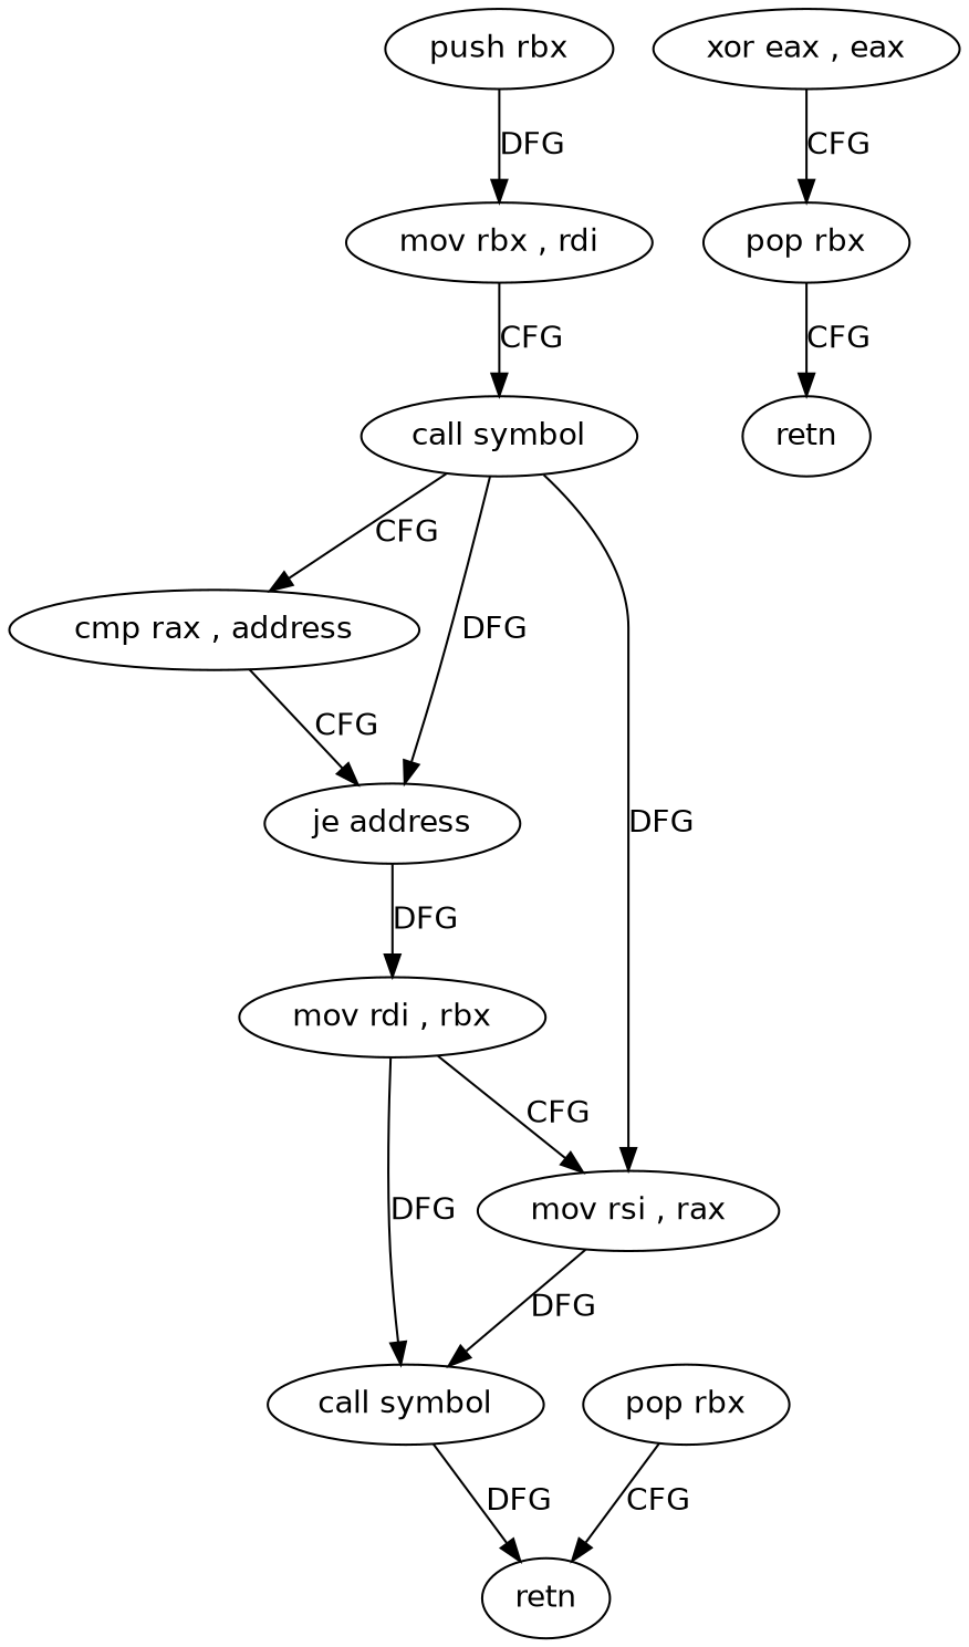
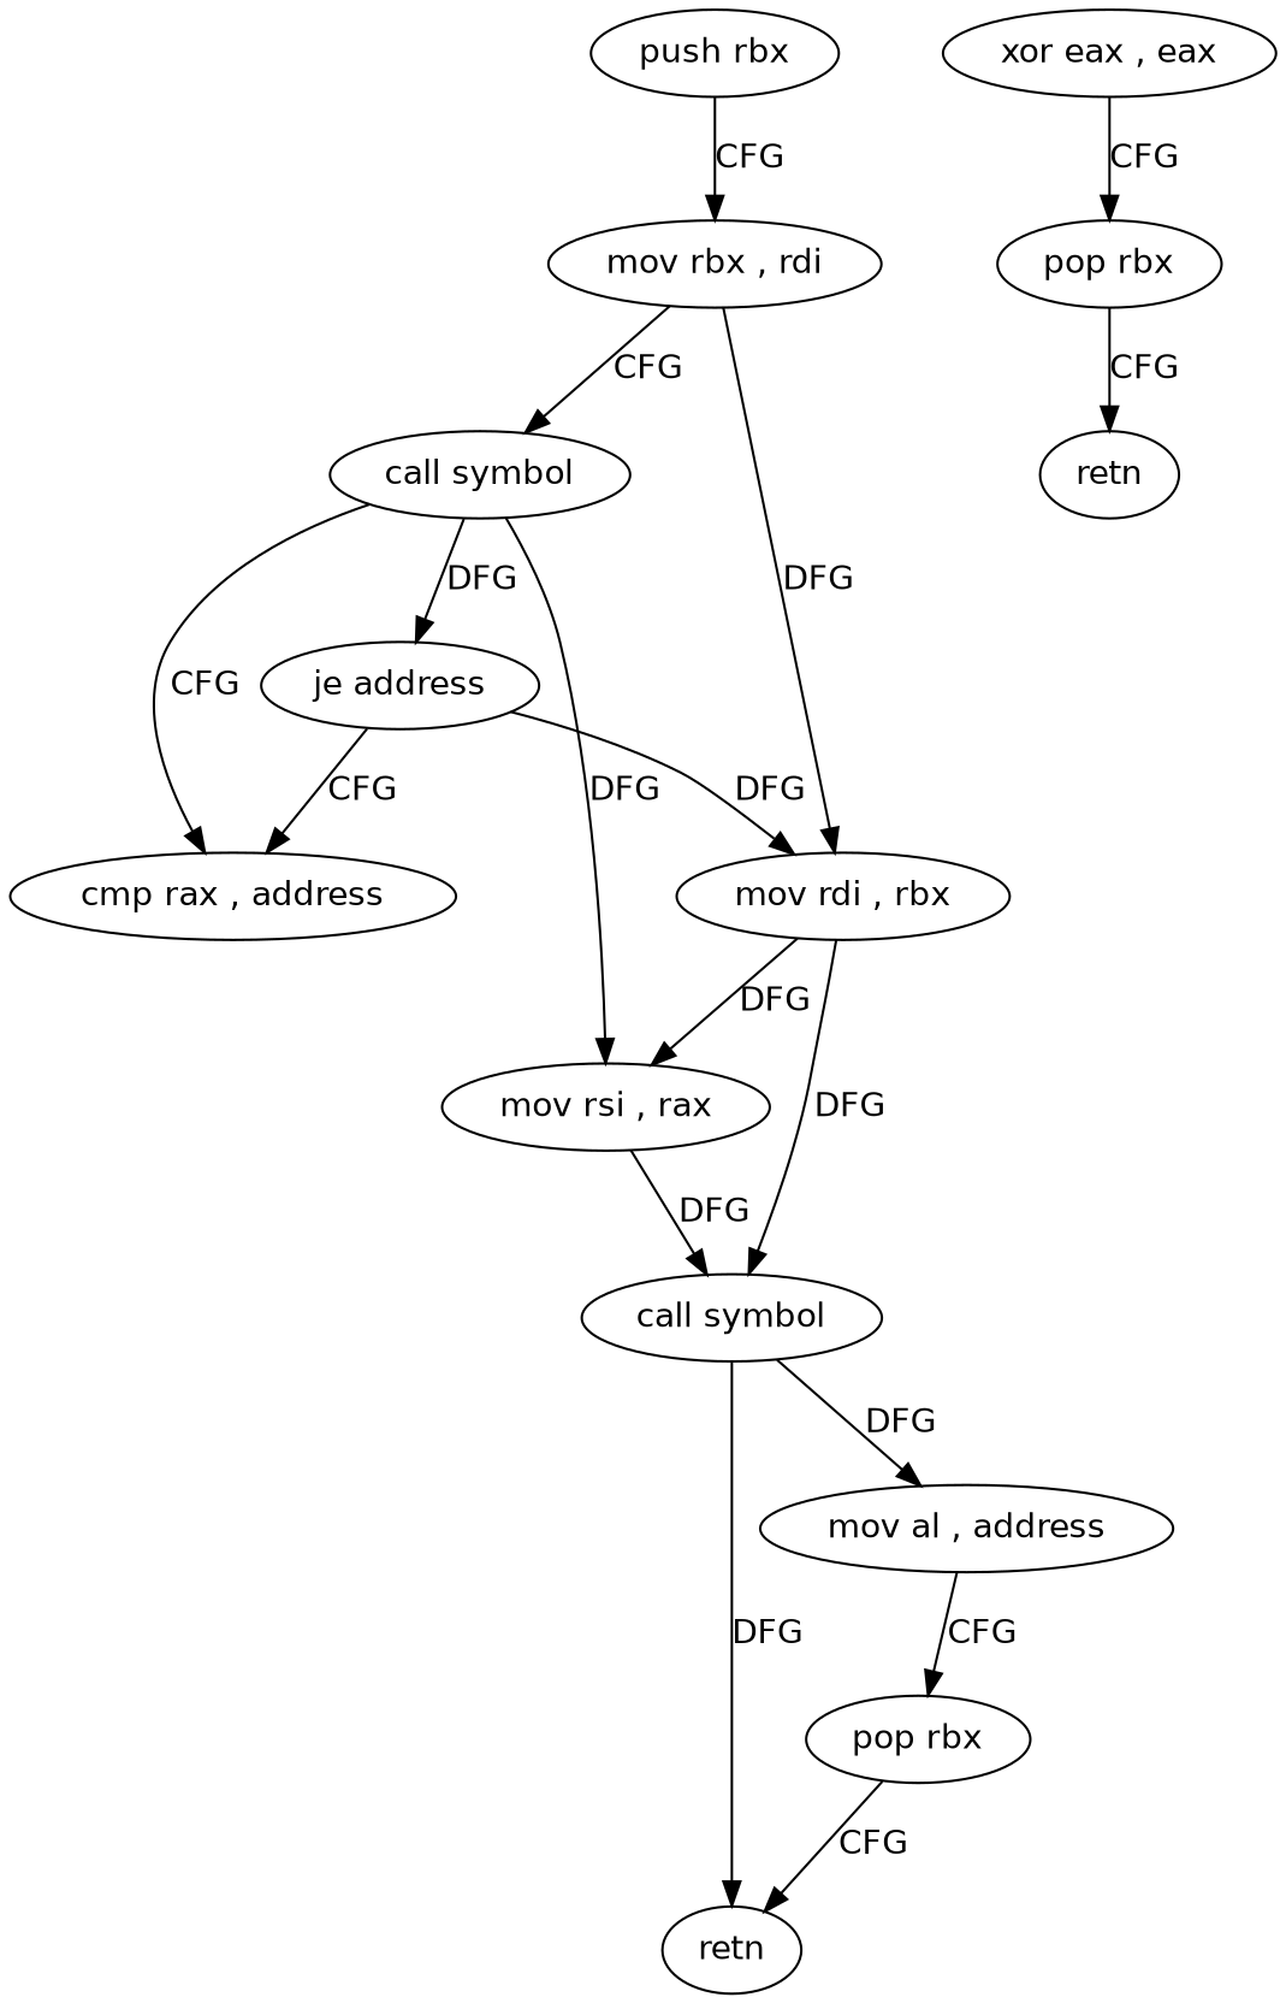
  digraph {
    fontname="DejaVu Sans"
    node [fontname="DejaVu Sans"]
    edge [fontname="DejaVu Sans"]
    n1 [label="push rbx"]
    n2 [label="mov rbx , rdi"]
    n3 [label="call symbol"]
    n4 [label="mov rdi , rbx"]
    n5 [label="cmp rax , address"]
    n6 [label="je address"]
    n7 [label="mov rsi , rax"]
    n8 [label="call symbol"]
    n9 [label="xor eax , eax"]
    n10 [label="pop rbx"]
    n11 [label=retn]
+   n12 [label="mov al , address"]
    n13 [label=retn]
    n14 [label="pop rbx"]
-   n1 -> n2 [label=DFG]
+   n1 -> n2 [label=CFG]
    n2 -> n3 [label=CFG]
+   n2 -> n4 [label=DFG]
    n3 -> n5 [label=CFG]
    n3 -> n6 [label=DFG]
    n3 -> n7 [label=DFG]
-   n4 -> n7 [label=CFG]
+   n4 -> n7 [label=DFG]
    n4 -> n8 [label=DFG]
-   n5 -> n6 [label=CFG]
+   n6 -> n5 [label=CFG]
    n6 -> n4 [label=DFG]
    n7 -> n8 [label=DFG]
+   n8 -> n12 [label=DFG]
    n8 -> n13 [label=DFG]
    n9 -> n10 [label=CFG]
    n10 -> n11 [label=CFG]
+   n12 -> n14 [label=CFG]
    n14 -> n13 [label=CFG]
  }
